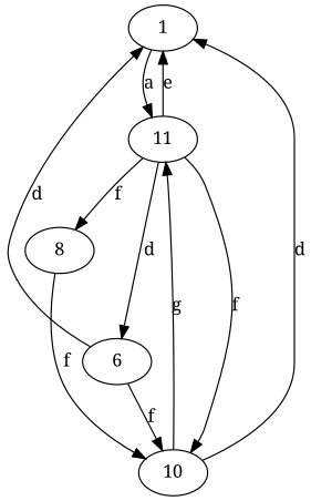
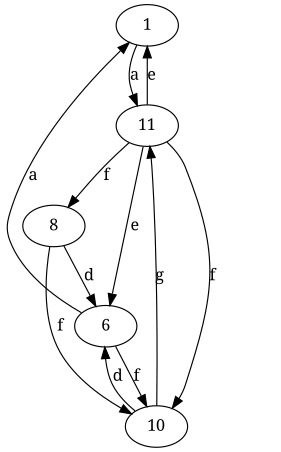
  strict digraph {
    fontname="Noto Serif"
    node [fontname="Noto Serif"]
    edge [fontname="Noto Serif"]
    1
    11
    6
    10
    8
    1 -> 11 [label=a]
    11 -> 1 [label=e]
-   11 -> 6 [label=d]
+   11 -> 6 [label=e]
    11 -> 10 [label=f]
    11 -> 8 [label=f]
-   6 -> 1 [label=d]
+   6 -> 1 [label=a]
    6 -> 10 [label=f]
    10 -> 11 [label=g]
-   10 -> 1 [label=d]
+   10 -> 6 [label=d]
+   8 -> 6 [label=d]
    8 -> 10 [label=f]
  }
